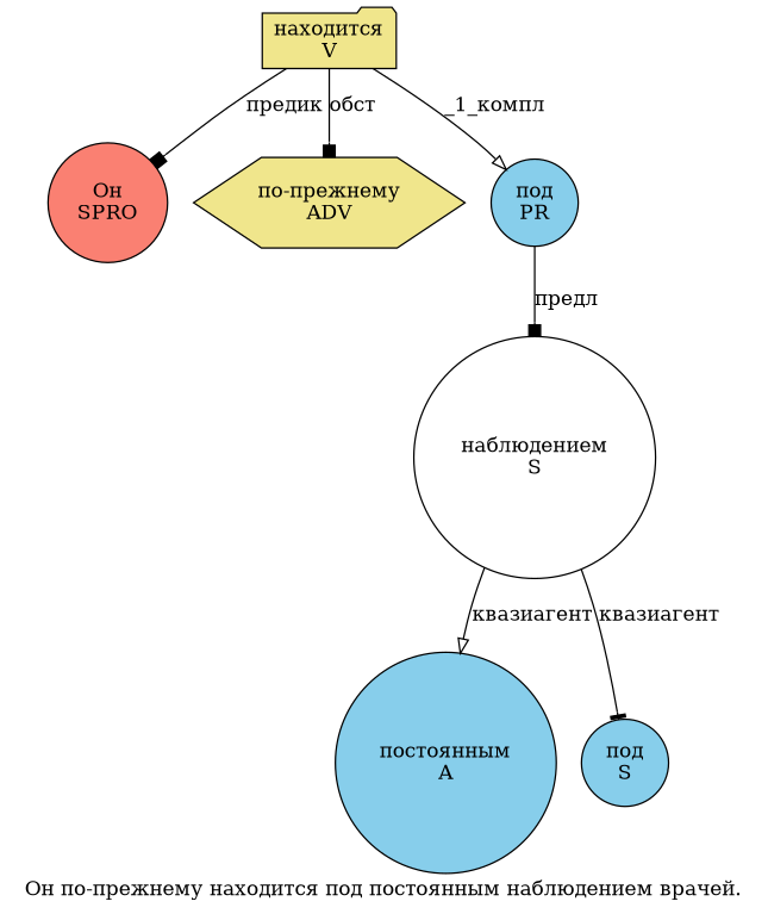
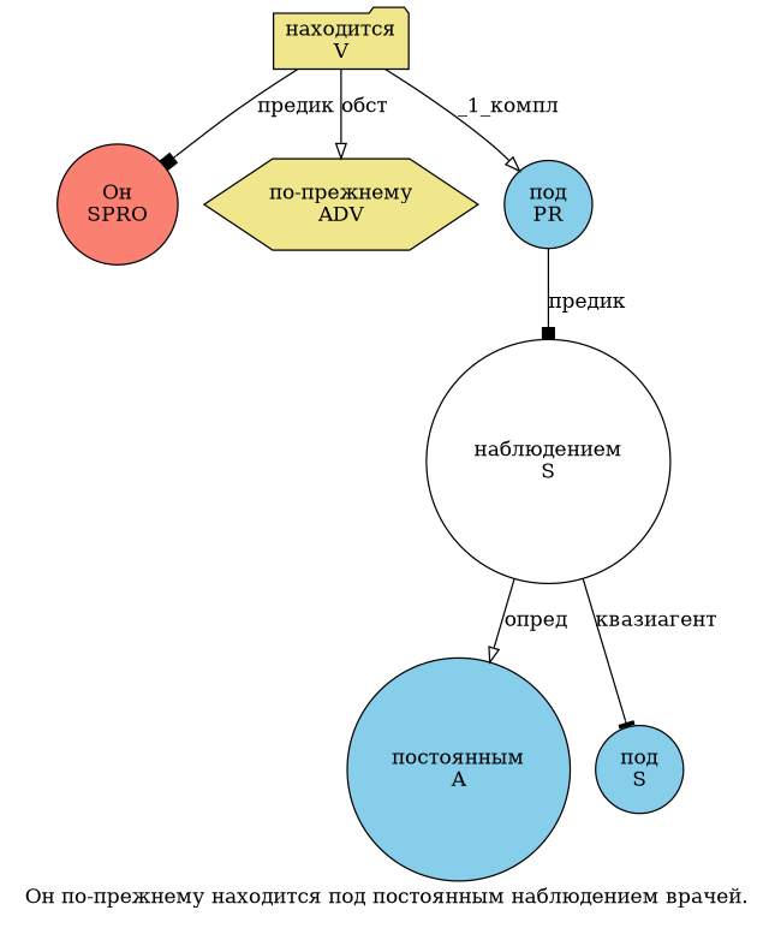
  digraph {
    label="Он по-прежнему находится под постоянным наблюдением врачей."
    node [fillcolor=skyblue penwidth=1 shape=circle style=filled]
    edge [arrowhead=box]
    n1 [fillcolor=salmon label="Он\nSPRO"]
    n2 [fillcolor=khaki label="по-прежнему\nADV" shape=hexagon]
    n3 [fillcolor=khaki label="находится\nV" shape=folder]
    n4 [label="под\nPR"]
    n5 [fillcolor=white label="наблюдением\nS"]
    n6 [label="постоянным\nA"]
    n7 [label="под\nS"]
    n3 -> n1 [label="предик"]
-   n3 -> n2 [label="обст"]
+   n3 -> n2 [arrowhead=onormal label="обст"]
    n3 -> n4 [arrowhead=onormal label="_1_компл"]
-   n4 -> n5 [label="предл"]
-   n5 -> n6 [arrowhead=onormal label="квазиагент"]
+   n4 -> n5 [label="предик"]
+   n5 -> n6 [arrowhead=onormal label="опред"]
    n5 -> n7 [arrowhead=tee label="квазиагент"]
  }
